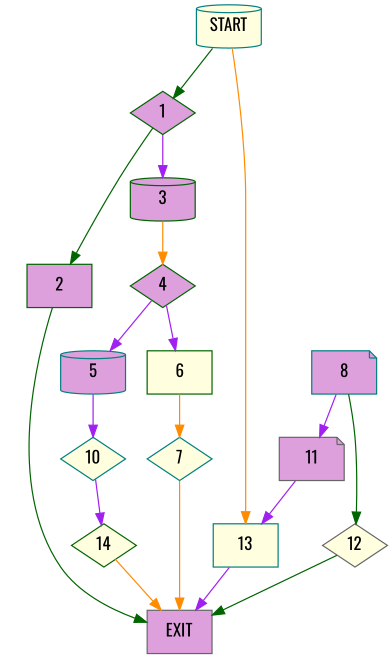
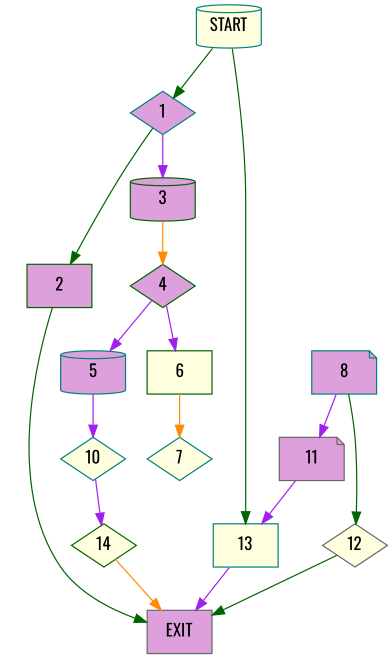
  digraph {
    fontname=Oswald
    node [color=teal fillcolor=plum fontname=Oswald shape=diamond style=filled]
    edge [color=purple fontname=Oswald]
    n1 [fillcolor=lightyellow label=START shape=cylinder]
-   1 [color=darkgreen]
+   1
    13 [fillcolor=lightyellow shape=box]
    2 [color=darkgreen shape=box]
    3 [color=darkgreen shape=cylinder]
    n6 [color=gray40 label=EXIT shape=box]
    4 [color=darkgreen]
    5 [shape=cylinder]
    6 [color=darkgreen fillcolor=lightyellow shape=box]
    10 [fillcolor=lightyellow]
    7 [fillcolor=lightyellow]
    14 [color=darkgreen fillcolor=lightyellow]
    8 [shape=note]
    11 [color=gray40 shape=note]
    12 [color=gray40 fillcolor=lightyellow]
    n1 -> 1 [color=darkgreen]
-   n1 -> 13 [color=darkorange]
+   n1 -> 13 [color=darkgreen]
    1 -> 2 [color=darkgreen]
    1 -> 3
    13 -> n6
    2 -> n6 [color=darkgreen]
    3 -> 4 [color=darkorange]
    4 -> 5
    4 -> 6
    5 -> 10
    6 -> 7 [color=darkorange]
    10 -> 14
-   7 -> n6 [color=darkorange]
    14 -> n6 [color=darkorange]
    8 -> 11
    8 -> 12 [color=darkgreen]
    11 -> 13
    12 -> n6 [color=darkgreen]
  }
